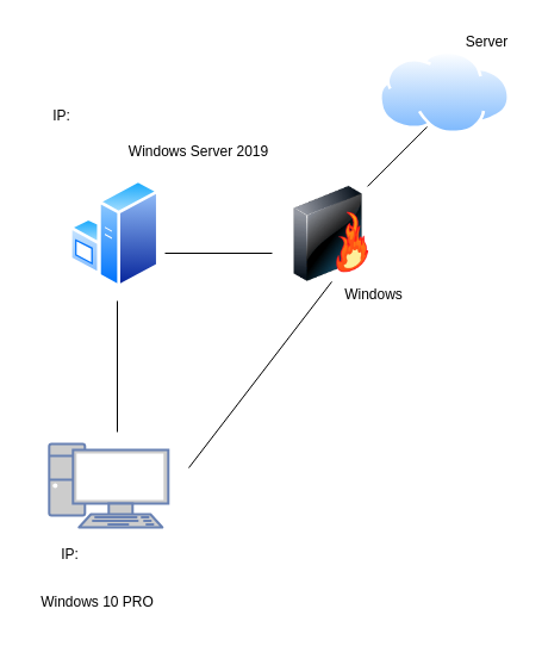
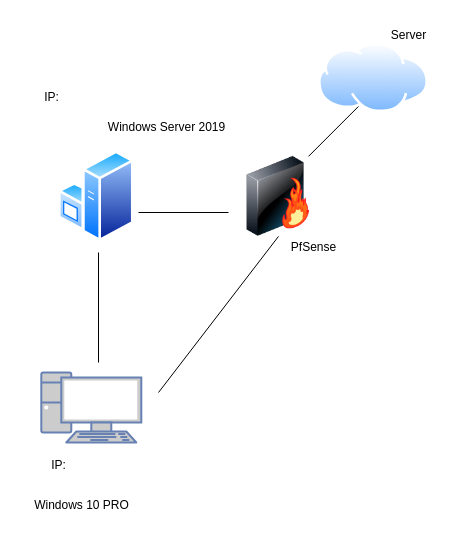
  <mxCell id="0" />
  <mxCell id="1" parent="0" />
  <mxCell id="2" value="" style="fontColor=#0066CC;verticalAlign=top;verticalLabelPosition=bottom;labelPosition=center;align=center;html=1;outlineConnect=0;fillColor=#CCCCCC;strokeColor=#6881B3;gradientColor=none;gradientDirection=north;strokeWidth=2;shape=mxgraph.networks.pc;" vertex="1" parent="1"><mxGeometry x="40.8" y="372" width="100" height="70" as="geometry" /></mxCell>
  <mxCell id="3" value="" style="image;aspect=fixed;perimeter=ellipsePerimeter;html=1;align=center;shadow=0;dashed=0;spacingTop=3;image=img/lib/active_directory/windows_server.svg;" vertex="1" parent="1"><mxGeometry x="58" y="149.8" width="75.6" height="92.2" as="geometry" /></mxCell>
  <mxCell id="4" value="" style="image;html=1;image=img/lib/clip_art/networking/Firewall-page1_128x128.png" vertex="1" parent="1"><mxGeometry x="238" y="155.9" width="80" height="80" as="geometry" /></mxCell>
  <mxCell id="5" value="" style="endArrow=none;html=1;rounded=0;" edge="1" parent="1"><mxGeometry width="50" height="50" relative="1" as="geometry"><mxPoint x="98" y="362" as="sourcePoint" /><mxPoint x="98" y="252" as="targetPoint" /></mxGeometry></mxCell>
  <mxCell id="6" value="" style="endArrow=none;html=1;rounded=0;entryX=0.5;entryY=1;entryDx=0;entryDy=0;" edge="1" parent="1" target="4"><mxGeometry width="50" height="50" relative="1" as="geometry"><mxPoint x="158" y="392" as="sourcePoint" /><mxPoint x="158" y="302" as="targetPoint" /></mxGeometry></mxCell>
  <mxCell id="7" value="" style="endArrow=none;html=1;rounded=0;" edge="1" parent="1"><mxGeometry width="50" height="50" relative="1" as="geometry"><mxPoint x="138" y="212" as="sourcePoint" /><mxPoint x="228" y="212" as="targetPoint" /></mxGeometry></mxCell>
  <mxCell id="8" value="IP:" style="text;html=1;align=center;verticalAlign=middle;resizable=0;points=[];autosize=1;strokeColor=none;fillColor=none;" vertex="1" parent="1"><mxGeometry x="38" y="450" width="40" height="30" as="geometry" /></mxCell>
  <mxCell id="9" value="Windows 10 PRO&lt;br&gt;" style="text;html=1;align=center;verticalAlign=middle;resizable=0;points=[];autosize=1;strokeColor=none;fillColor=none;" vertex="1" parent="1"><mxGeometry x="20.8" y="490" width="120" height="30" as="geometry" /></mxCell>
  <mxCell id="10" value="Windows Server 2019" style="text;html=1;align=center;verticalAlign=middle;resizable=0;points=[];autosize=1;strokeColor=none;fillColor=none;" vertex="1" parent="1"><mxGeometry x="95.8" y="112" width="140" height="30" as="geometry" /></mxCell>
- <mxCell id="11" value="Windows" style="text;html=1;align=center;verticalAlign=middle;resizable=0;points=[];autosize=1;strokeColor=none;fillColor=none;" vertex="1" parent="1"><mxGeometry x="278" y="232" width="70" height="30" as="geometry" /></mxCell>
+ <mxCell id="11" value="PfSense" style="text;html=1;align=center;verticalAlign=middle;resizable=0;points=[];autosize=1;strokeColor=none;fillColor=none;" vertex="1" parent="1"><mxGeometry x="278" y="232" width="70" height="30" as="geometry" /></mxCell>
  <mxCell id="12" value="" style="endArrow=none;html=1;rounded=0;" edge="1" parent="1"><mxGeometry width="50" height="50" relative="1" as="geometry"><mxPoint x="308" y="155.9" as="sourcePoint" /><mxPoint x="358" y="105.9" as="targetPoint" /></mxGeometry></mxCell>
  <mxCell id="13" value="" style="image;aspect=fixed;perimeter=ellipsePerimeter;html=1;align=center;shadow=0;dashed=0;spacingTop=3;image=img/lib/active_directory/internet_cloud.svg;" vertex="1" parent="1"><mxGeometry x="318" y="42.7" width="110" height="69.3" as="geometry" /></mxCell>
  <mxCell id="14" value="Server" style="text;html=1;align=center;verticalAlign=middle;resizable=0;points=[];autosize=1;strokeColor=none;fillColor=none;" vertex="1" parent="1"><mxGeometry x="378" y="20" width="60" height="30" as="geometry" /></mxCell>
  <mxCell id="15" value="IP:" style="text;html=1;align=center;verticalAlign=middle;resizable=0;points=[];autosize=1;strokeColor=none;fillColor=none;" vertex="1" parent="1"><mxGeometry x="30.8" y="82" width="40" height="30" as="geometry" /></mxCell>
